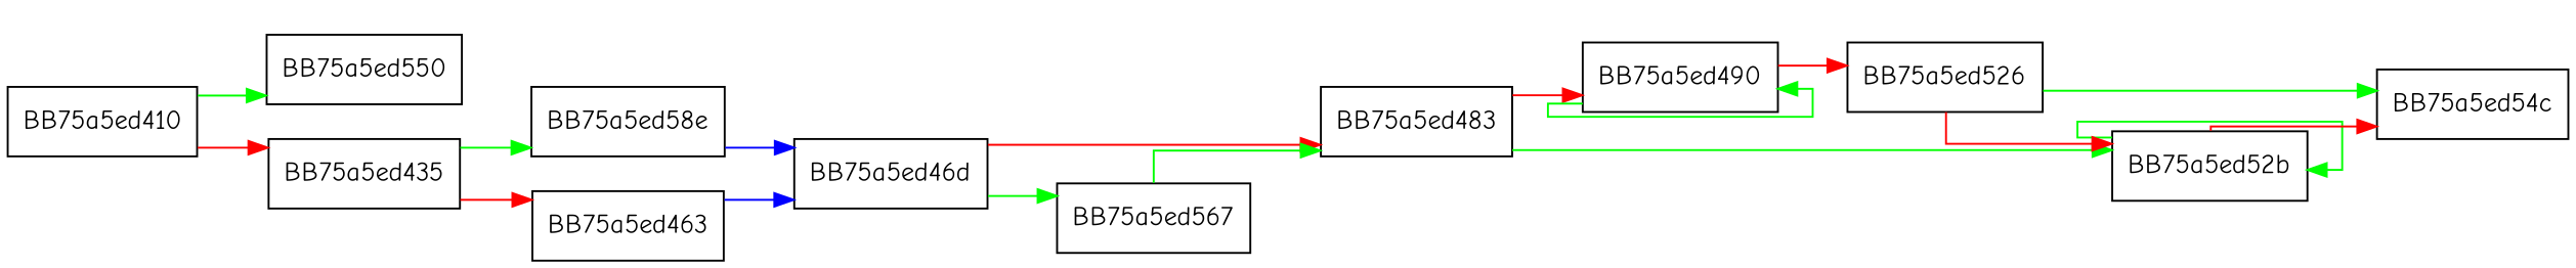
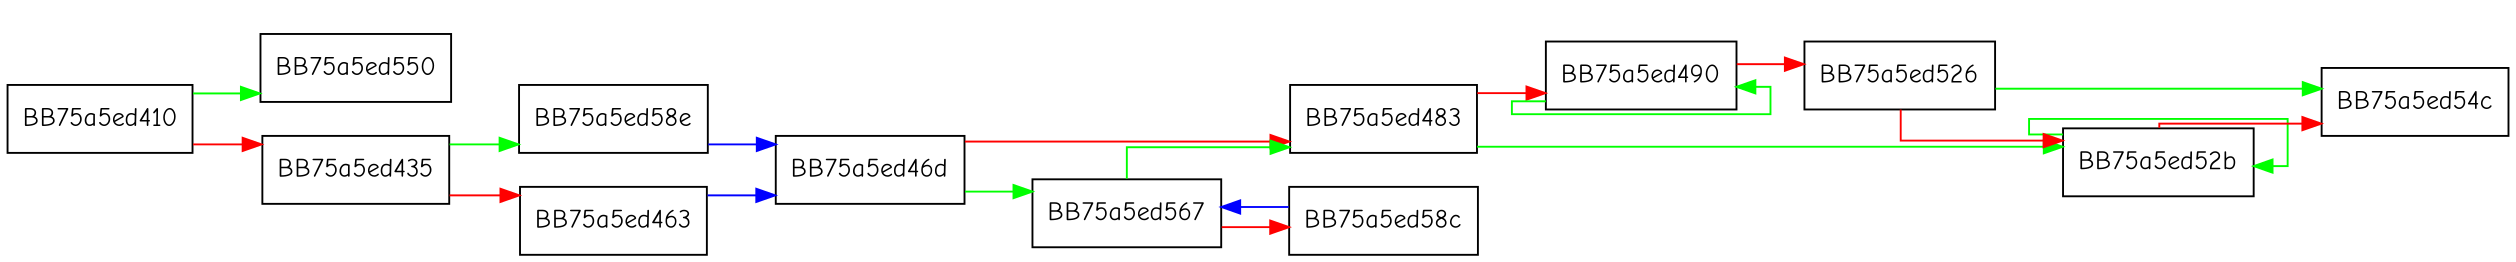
  digraph {
    fontname="Comic Neue"
    rankdir=LR
    splines=ortho
    node [fontname="Comic Neue" shape=box]
    edge [color=green fontname="Comic Neue"]
    BB75a5ed410
    BB75a5ed550
    BB75a5ed435
    BB75a5ed58e
    BB75a5ed463
    BB75a5ed46d
    BB75a5ed567
    BB75a5ed483
+   BB75a5ed58c
    BB75a5ed490
    BB75a5ed52b
    BB75a5ed526
    BB75a5ed54c
    BB75a5ed410 -> BB75a5ed550
    BB75a5ed410 -> BB75a5ed435 [color=red]
    BB75a5ed435 -> BB75a5ed58e
    BB75a5ed435 -> BB75a5ed463 [color=red]
    BB75a5ed58e -> BB75a5ed46d [color=blue]
    BB75a5ed463 -> BB75a5ed46d [color=blue]
    BB75a5ed46d -> BB75a5ed567
    BB75a5ed46d -> BB75a5ed483 [color=red]
    BB75a5ed567 -> BB75a5ed483
+   BB75a5ed567 -> BB75a5ed58c [color=red]
    BB75a5ed483 -> BB75a5ed490 [color=red]
    BB75a5ed483 -> BB75a5ed52b
+   BB75a5ed58c -> BB75a5ed567 [color=blue]
    BB75a5ed490 -> BB75a5ed490
    BB75a5ed490 -> BB75a5ed526 [color=red]
    BB75a5ed52b -> BB75a5ed52b
    BB75a5ed52b -> BB75a5ed54c [color=red]
    BB75a5ed526 -> BB75a5ed52b [color=red]
    BB75a5ed526 -> BB75a5ed54c
  }
